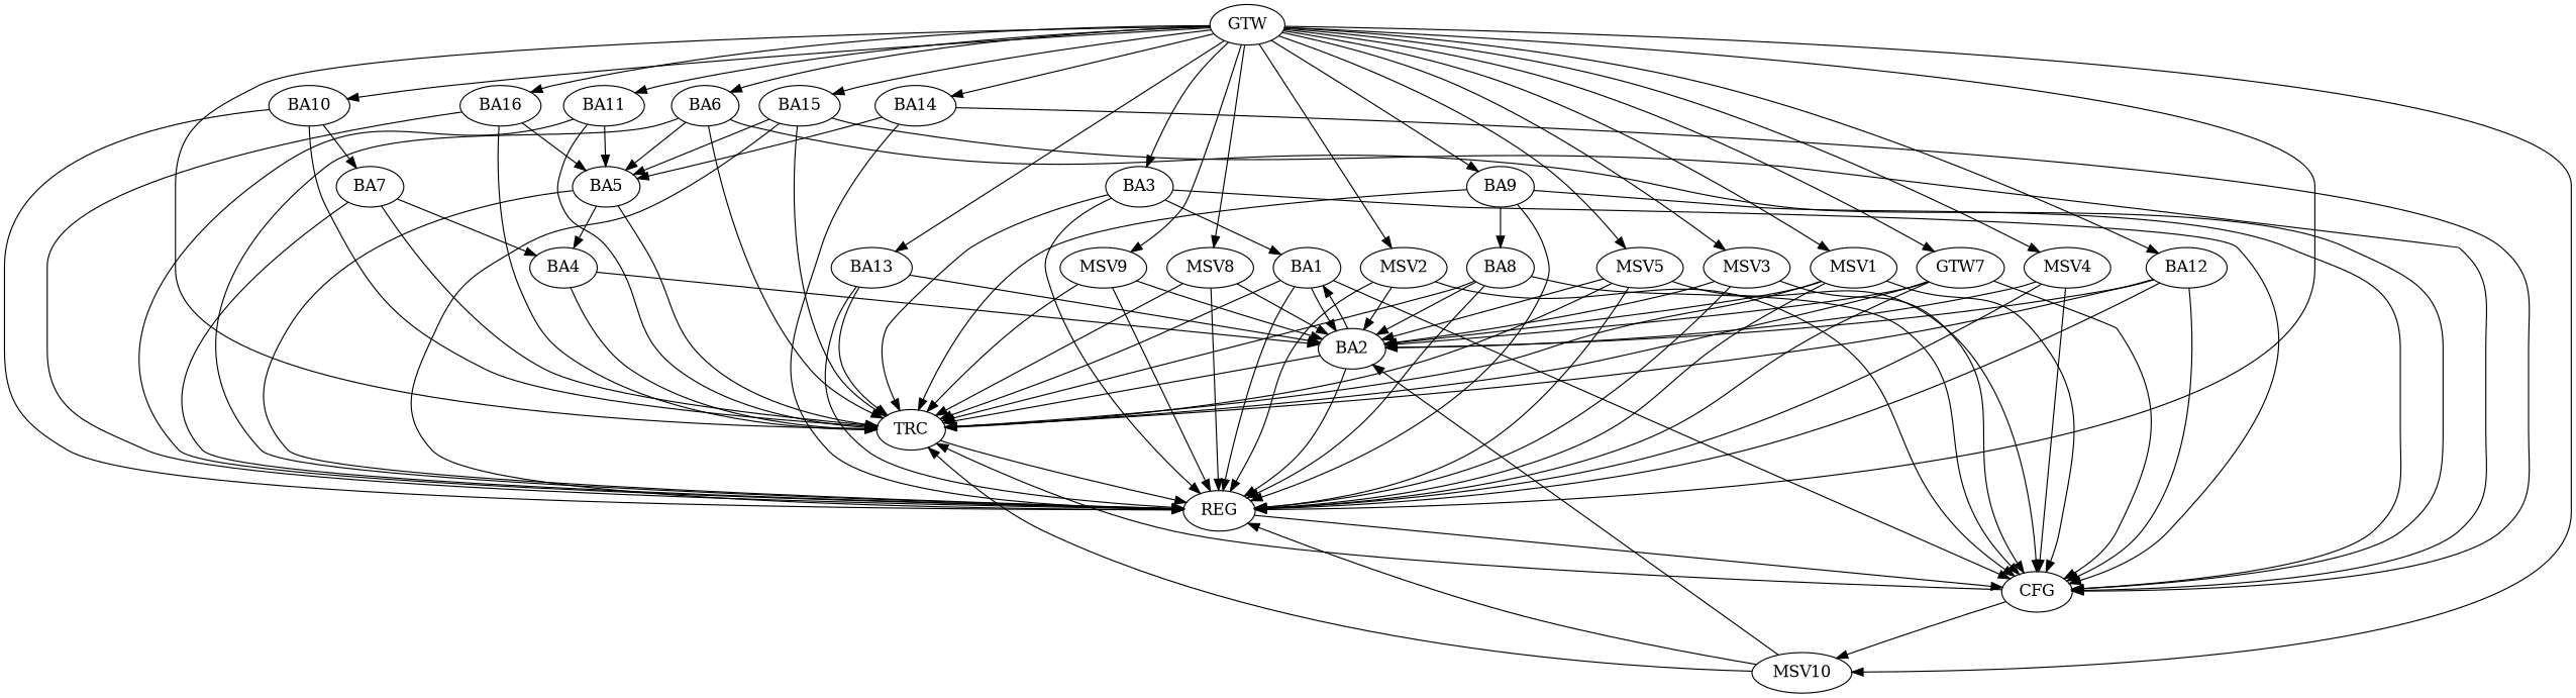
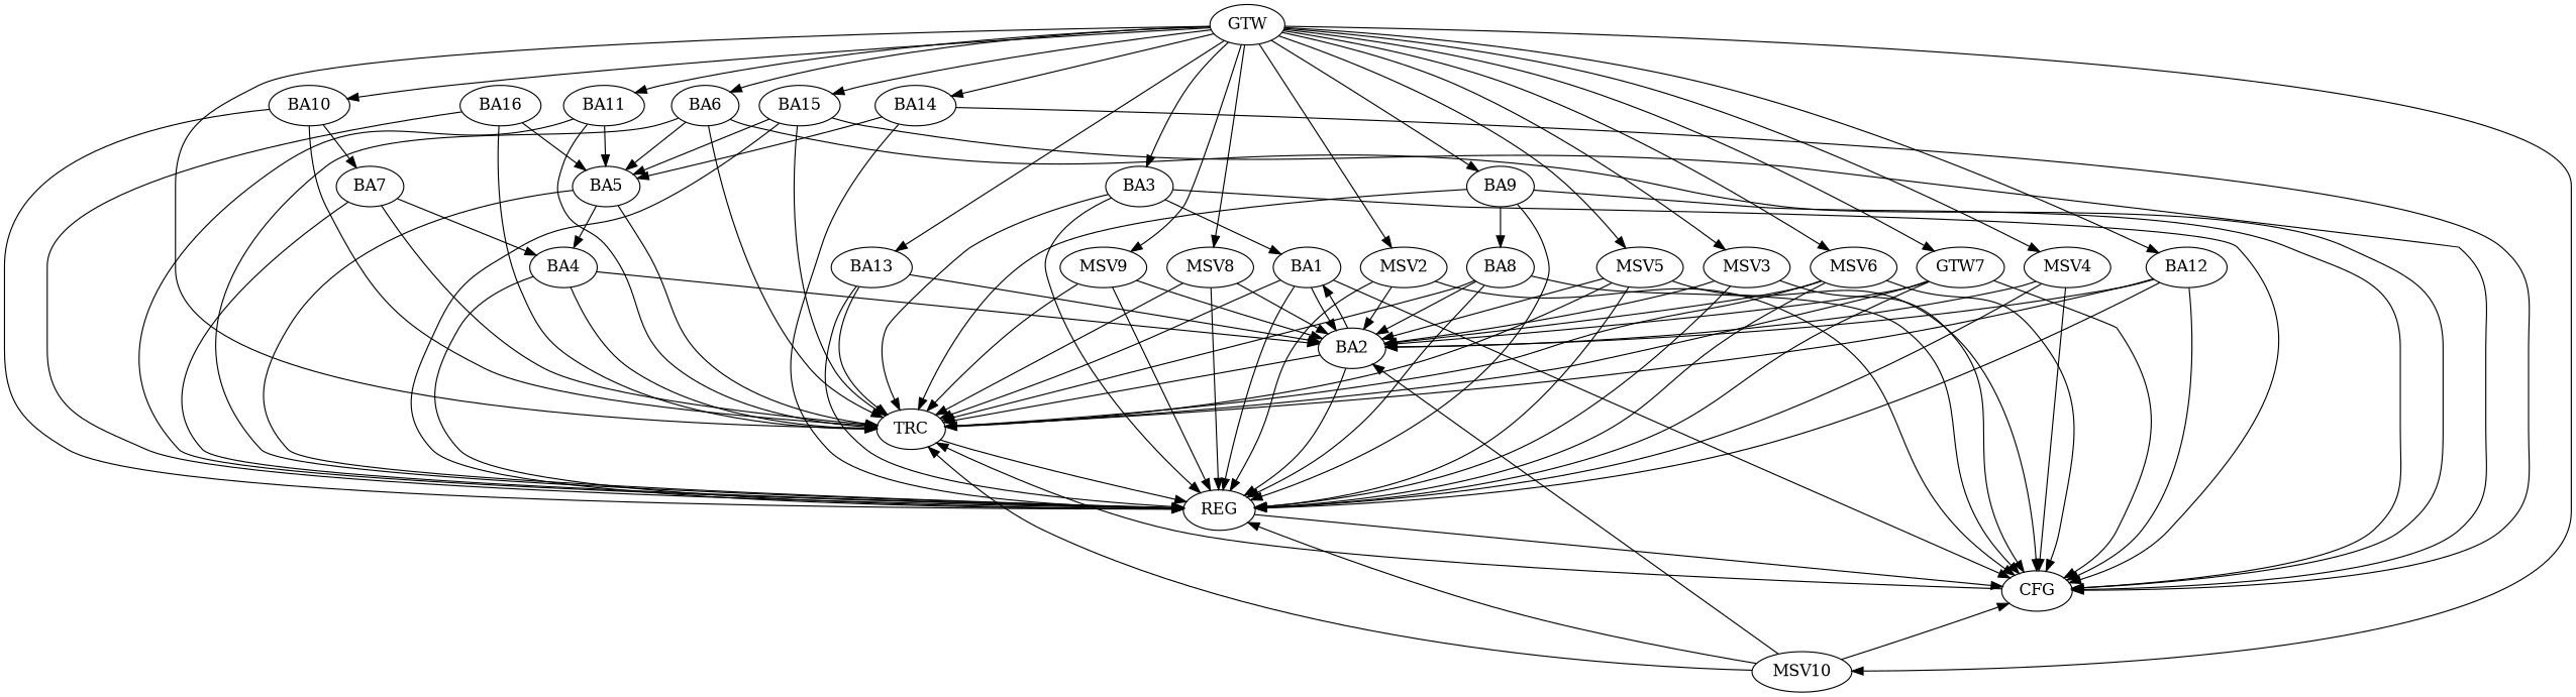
  strict digraph {
    n1 [label=BA1]
    n2 [label=BA2]
    n3 [label=REG]
    n4 [label=TRC]
    n5 [label=CFG]
    n6 [label=BA3]
    n7 [label=BA4]
    n8 [label=BA5]
    n9 [label=BA6]
    n10 [label=BA7]
    n11 [label=BA8]
    n12 [label=BA9]
    n13 [label=BA10]
    n14 [label=BA11]
    n15 [label=BA12]
    n16 [label=BA13]
    n17 [label=BA14]
    n18 [label=BA15]
    n19 [label=BA16]
    n20 [label=GTW]
    n21 [label=MSV2]
    n22 [label=MSV3]
    n23 [label=MSV4]
    n24 [label=MSV5]
-   n25 [label=MSV1]
+   n25 [label=MSV6]
    n26 [label=GTW7]
    n27 [label=MSV8]
    n28 [label=MSV9]
    n29 [label=MSV10]
    n1 -> n2
    n1 -> n3
    n1 -> n4
    n1 -> n5
    n2 -> n1
    n2 -> n3
    n2 -> n4
    n3 -> n5
    n4 -> n3
    n5 -> n4
    n6 -> n1
    n6 -> n3
    n6 -> n4
    n6 -> n5
    n7 -> n2
-   n20 -> n3
+   n7 -> n3
    n7 -> n4
    n8 -> n3
    n8 -> n4
    n8 -> n7
    n9 -> n3
    n9 -> n4
    n9 -> n5
    n9 -> n8
    n10 -> n3
    n10 -> n4
    n10 -> n7
    n11 -> n2
    n11 -> n3
    n11 -> n4
    n11 -> n5
    n12 -> n3
    n12 -> n4
    n12 -> n5
    n12 -> n11
    n13 -> n3
    n13 -> n4
    n13 -> n10
    n14 -> n3
    n14 -> n4
    n14 -> n8
    n15 -> n2
    n15 -> n3
    n15 -> n4
    n15 -> n5
    n16 -> n2
    n16 -> n3
    n16 -> n4
    n17 -> n3
    n17 -> n5
    n17 -> n8
    n18 -> n3
    n18 -> n4
    n18 -> n5
    n18 -> n8
    n19 -> n3
    n19 -> n4
    n19 -> n8
    n20 -> n4
    n20 -> n6
    n20 -> n9
    n20 -> n12
    n20 -> n13
    n20 -> n14
    n20 -> n15
    n20 -> n16
    n20 -> n17
    n20 -> n18
-   n20 -> n19
    n20 -> n21
    n20 -> n22
    n20 -> n23
    n20 -> n24
    n20 -> n25
    n20 -> n26
    n20 -> n27
    n20 -> n28
    n20 -> n29
    n21 -> n2
    n21 -> n3
    n21 -> n5
    n22 -> n2
    n22 -> n3
    n22 -> n5
    n23 -> n2
    n23 -> n3
    n23 -> n5
    n24 -> n2
    n24 -> n3
    n24 -> n4
    n24 -> n5
    n25 -> n2
    n25 -> n3
    n25 -> n4
    n25 -> n5
    n26 -> n2
    n26 -> n3
    n26 -> n4
    n26 -> n5
    n27 -> n2
    n27 -> n3
    n27 -> n4
    n28 -> n2
    n28 -> n3
    n28 -> n4
    n29 -> n2
    n29 -> n3
    n29 -> n4
-   n5 -> n29
+   n29 -> n5
  }
